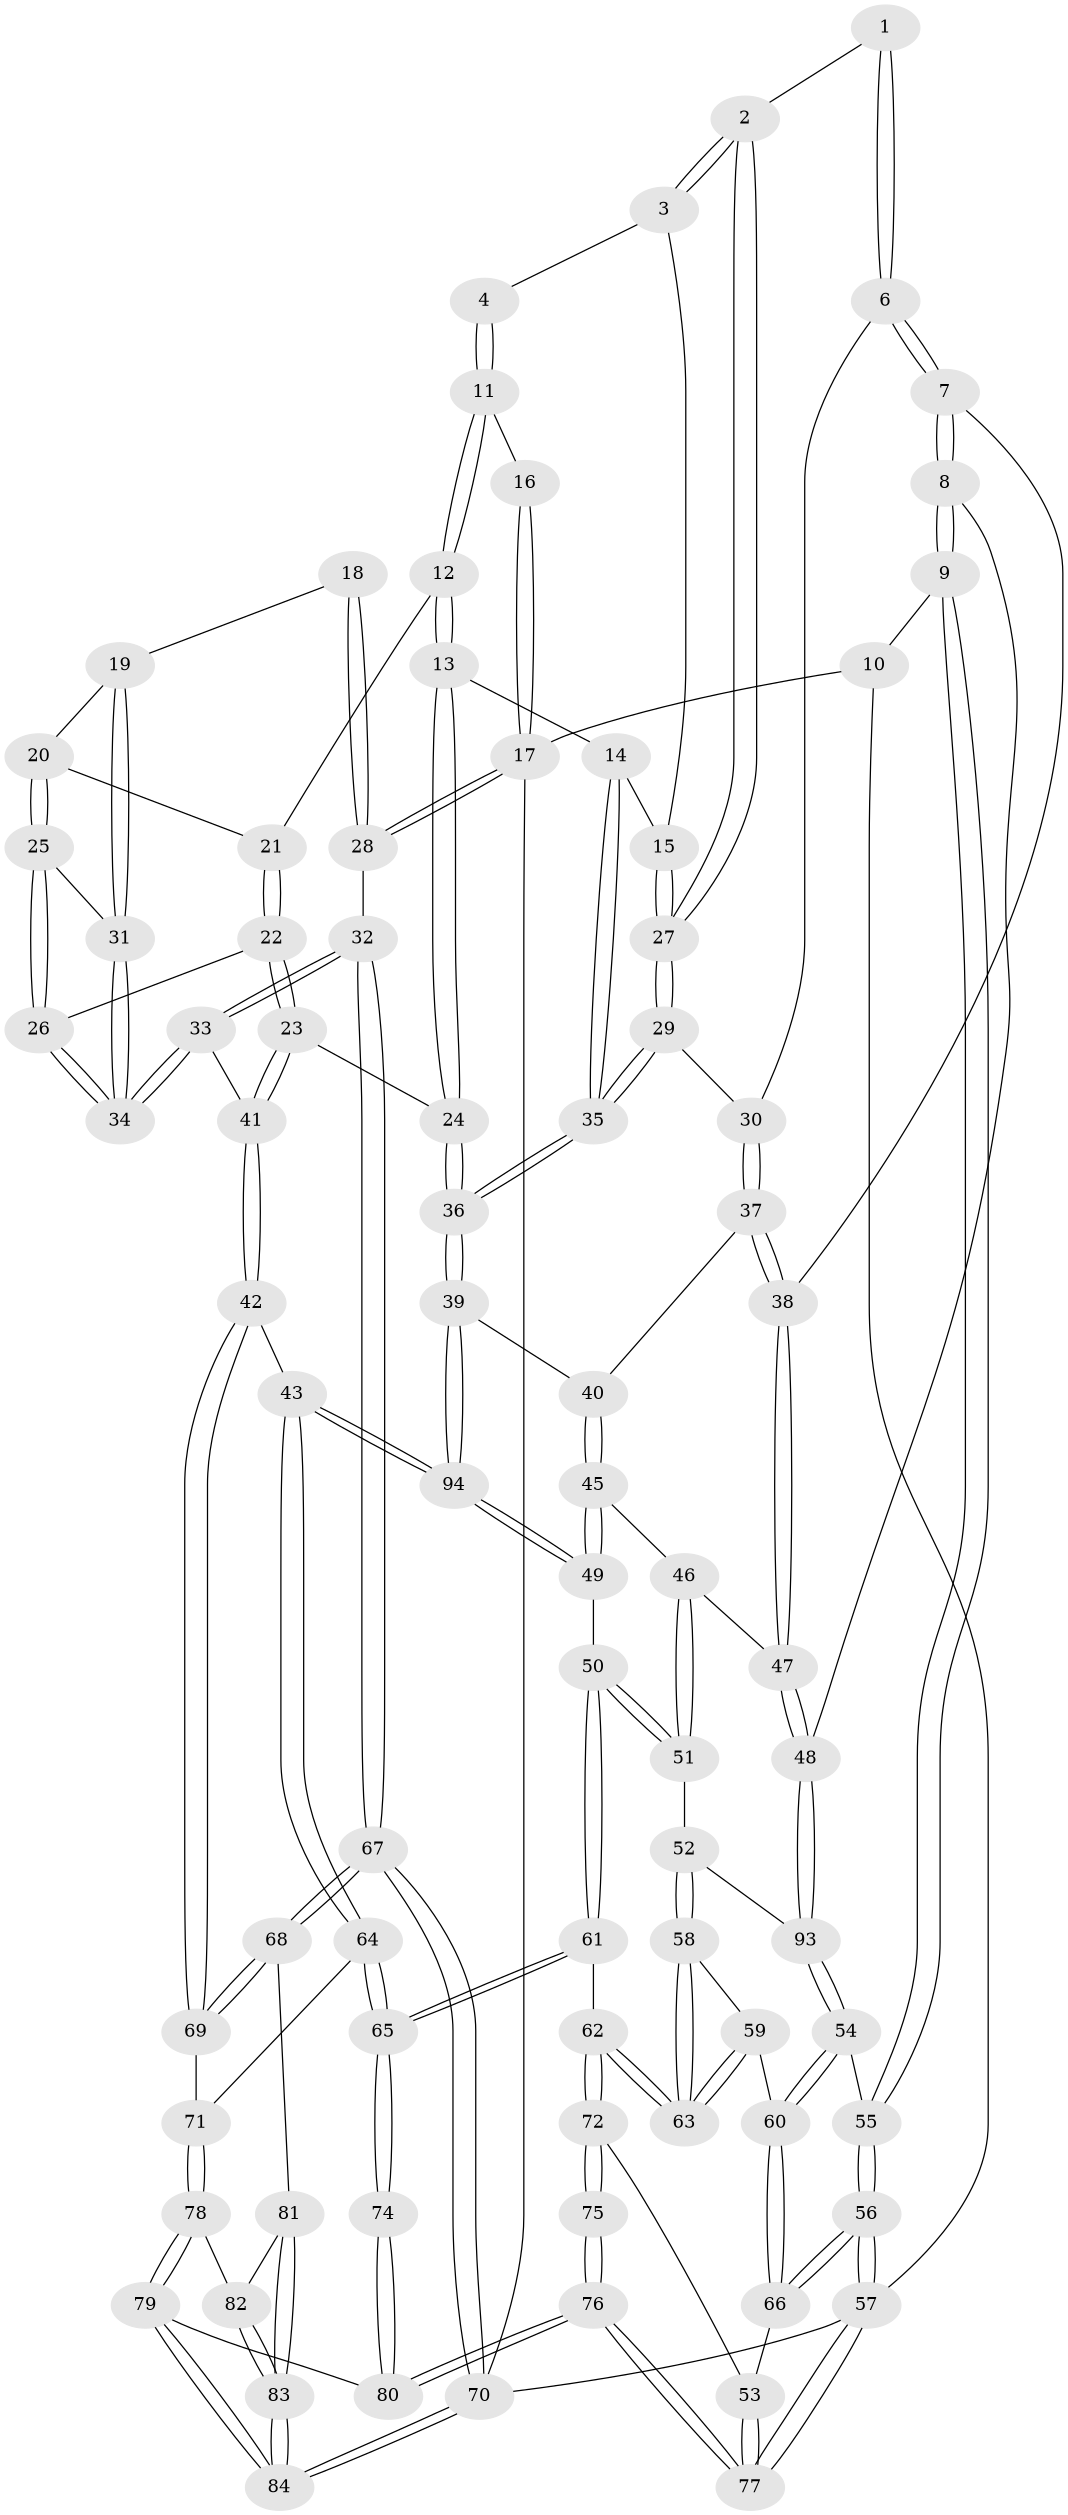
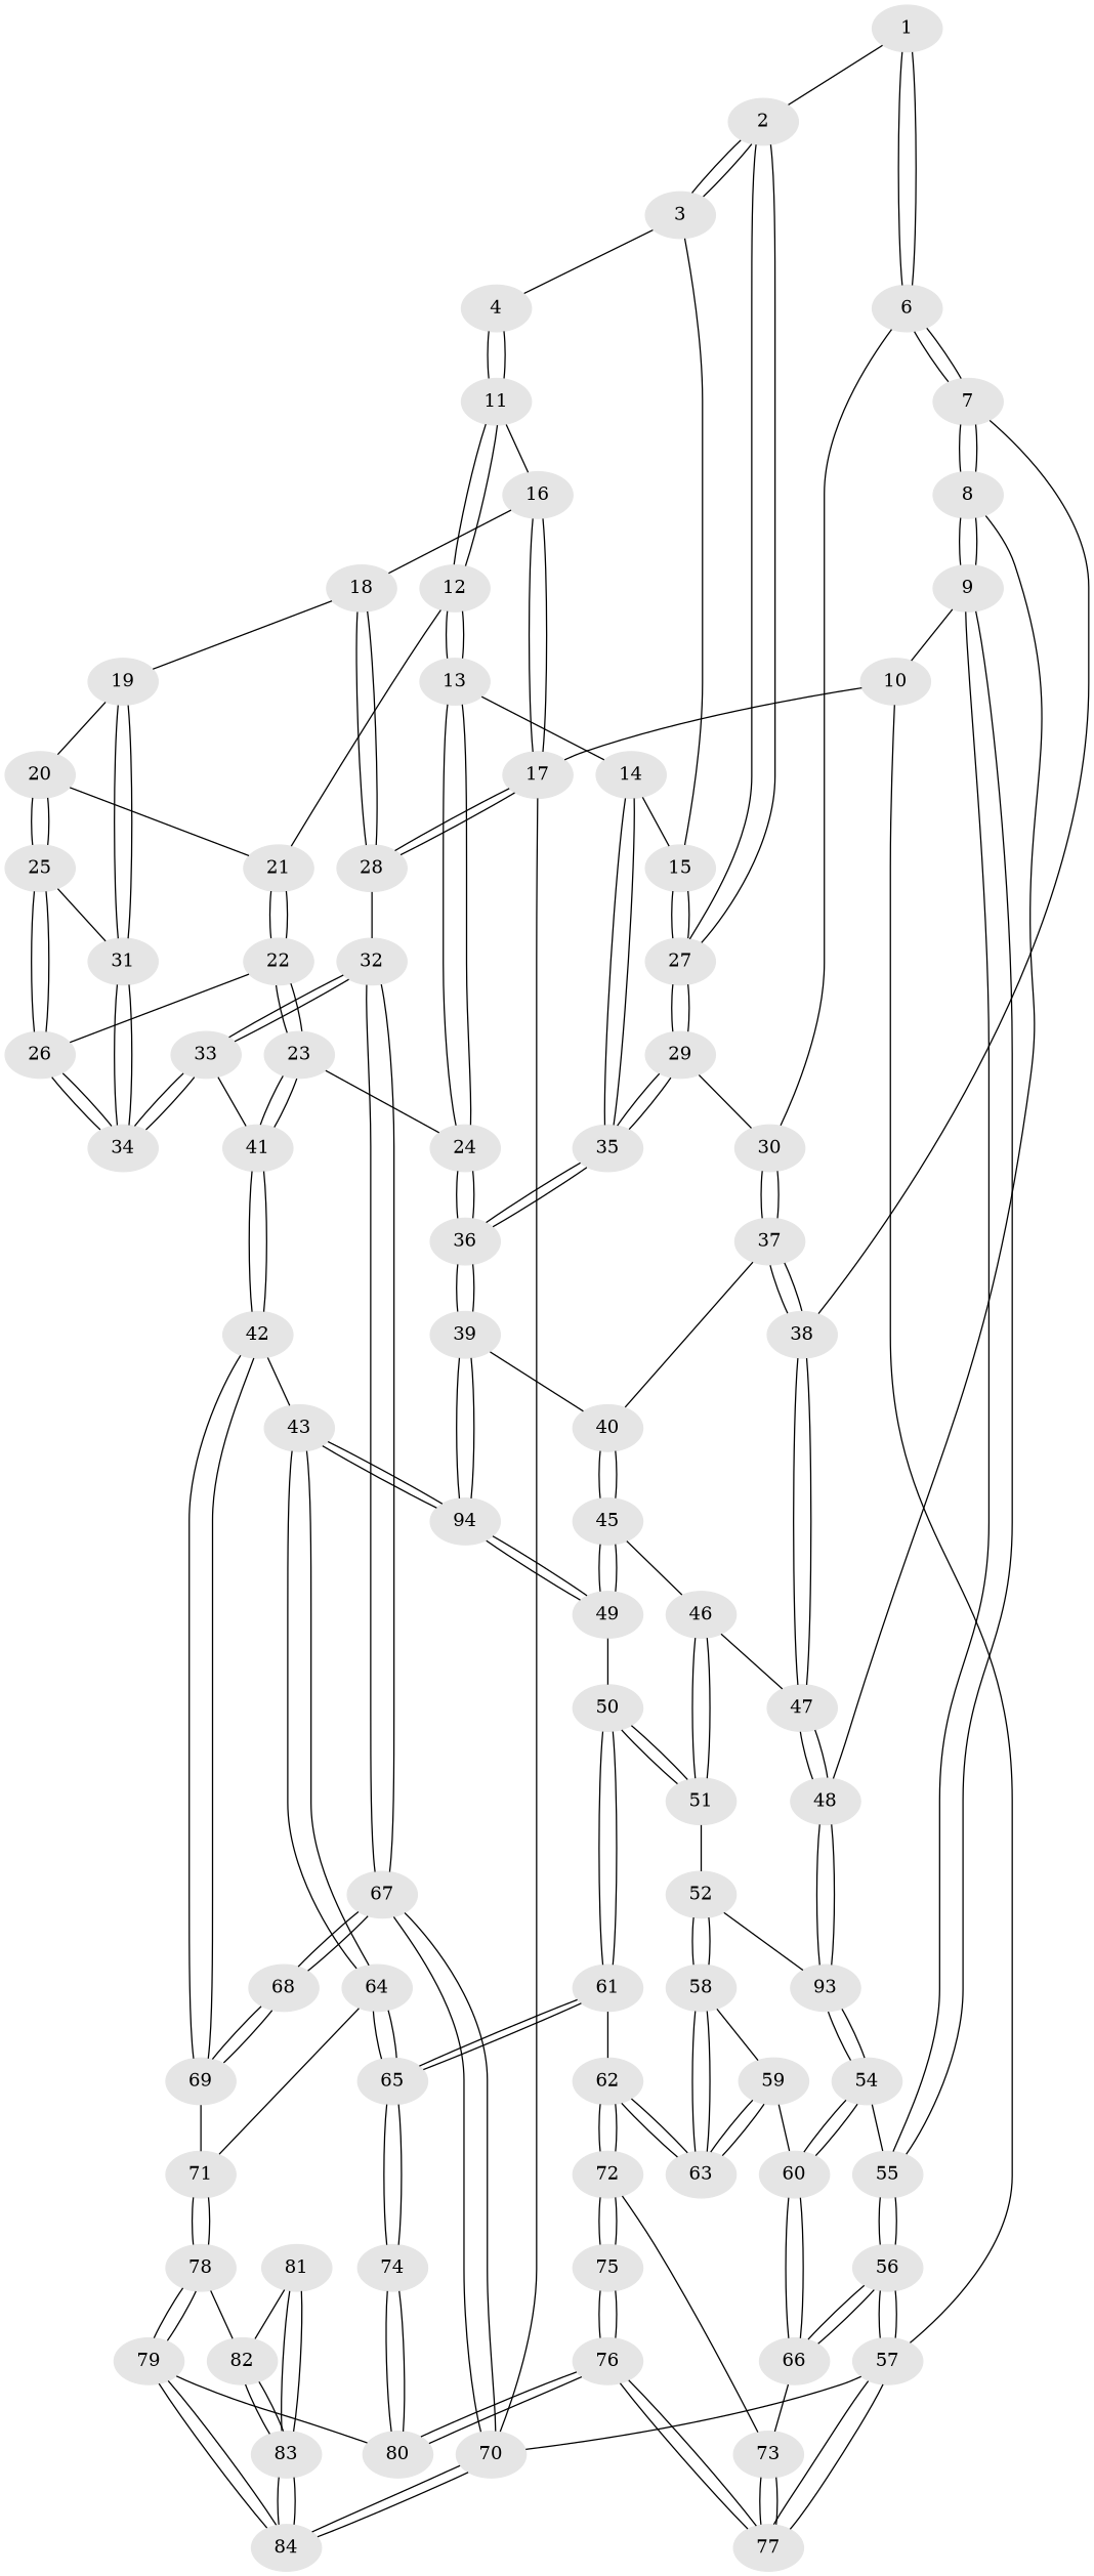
  graph {
    node [color=gray90 style=filled]
    1
    2
    6
    3
    27
    7
    30
    4
    15
    29
    11
    12
    16
    10
    17
    57
    8
    38
    37
    9
    48
    47
    55
    n24 [label=93]
    56
    28
    70
    77
    13
    21
    18
    14
    24
    22
    35
    36
    19
    32
    84
    20
    31
    25
    34
    26
    23
    41
    42
    39
    33
    67
    40
    68
    n53 [label=94]
    45
    49
    46
    43
    69
    64
    71
    65
    50
    51
    52
    54
    61
    62
    58
    59
    63
    60
    66
-   73 [label=53]
+   73
    72
    74
    75
    78
    80
    81
    82
    83
    79
    76
    1 -- 2
    1 -- 6
    1 -- 6
    2 -- 3
    2 -- 3
    2 -- 27
    2 -- 27
    6 -- 7
    6 -- 7
    6 -- 30
    3 -- 4
    3 -- 15
    27 -- 29
    27 -- 29
    7 -- 8
    7 -- 8
    7 -- 38
    30 -- 37
    30 -- 37
    4 -- 11
    4 -- 11
    15 -- 27
    15 -- 27
    29 -- 30
    29 -- 35
    29 -- 35
    11 -- 12
    11 -- 12
    11 -- 16
    12 -- 13
    12 -- 13
    12 -- 21
    16 -- 17
    16 -- 17
+   16 -- 18
    10 -- 17
    10 -- 57
    17 -- 28
    17 -- 28
    17 -- 70
    57 -- 70
    57 -- 77
    57 -- 77
    8 -- 9
    8 -- 9
    8 -- 48
    38 -- 47
    38 -- 47
    37 -- 38
    37 -- 38
    37 -- 40
    9 -- 10
    9 -- 55
    9 -- 55
    48 -- n24
    48 -- n24
    47 -- 48
    47 -- 48
    55 -- 56
    55 -- 56
    n24 -- 54
    n24 -- 54
    56 -- 57
    56 -- 57
    56 -- 66
    56 -- 66
    28 -- 32
    70 -- 84
    70 -- 84
    13 -- 14
    13 -- 24
    13 -- 24
    21 -- 22
    21 -- 22
    18 -- 28
    18 -- 28
    18 -- 19
    14 -- 15
    14 -- 35
    14 -- 35
    24 -- 36
    24 -- 36
    22 -- 26
    22 -- 23
    22 -- 23
    35 -- 36
    35 -- 36
    36 -- 39
    36 -- 39
    19 -- 20
    19 -- 31
    19 -- 31
    32 -- 33
    32 -- 33
    32 -- 67
    32 -- 67
    20 -- 21
    20 -- 25
    20 -- 25
    31 -- 34
    31 -- 34
    25 -- 31
    25 -- 26
    25 -- 26
    26 -- 34
    26 -- 34
    23 -- 24
    23 -- 41
    23 -- 41
    41 -- 42
    41 -- 42
    42 -- 43
    42 -- 69
    42 -- 69
    39 -- 40
    39 -- n53
    39 -- n53
    33 -- 34
    33 -- 34
    33 -- 41
    67 -- 70
    67 -- 70
    67 -- 68
    67 -- 68
    40 -- 45
    40 -- 45
    68 -- 69
    68 -- 69
-   68 -- 81
    n53 -- 49
    n53 -- 49
    45 -- 49
    45 -- 49
    45 -- 46
    49 -- 50
    46 -- 47
    46 -- 51
    46 -- 51
    43 -- n53
    43 -- n53
    43 -- 64
    43 -- 64
    69 -- 71
    64 -- 71
    64 -- 65
    64 -- 65
    71 -- 78
    71 -- 78
    65 -- 74
    65 -- 74
    50 -- 51
    50 -- 51
    50 -- 61
    50 -- 61
    51 -- 52
    52 -- n24
    52 -- 58
    52 -- 58
    54 -- 55
    54 -- 60
    54 -- 60
    61 -- 65
    61 -- 65
    61 -- 62
    62 -- 63
    62 -- 63
    62 -- 72
    62 -- 72
    58 -- 59
    58 -- 63
    58 -- 63
    59 -- 63
    59 -- 63
    59 -- 60
    60 -- 66
    60 -- 66
    66 -- 73
    73 -- 77
    73 -- 77
    72 -- 73
    72 -- 75
    72 -- 75
    74 -- 80
    74 -- 80
    75 -- 76
    75 -- 76
    78 -- 82
    78 -- 79
    78 -- 79
    81 -- 82
    81 -- 83
    81 -- 83
    82 -- 83
    82 -- 83
    83 -- 84
    83 -- 84
    79 -- 84
    79 -- 84
    79 -- 80
    76 -- 77
    76 -- 77
    76 -- 80
    76 -- 80
  }
